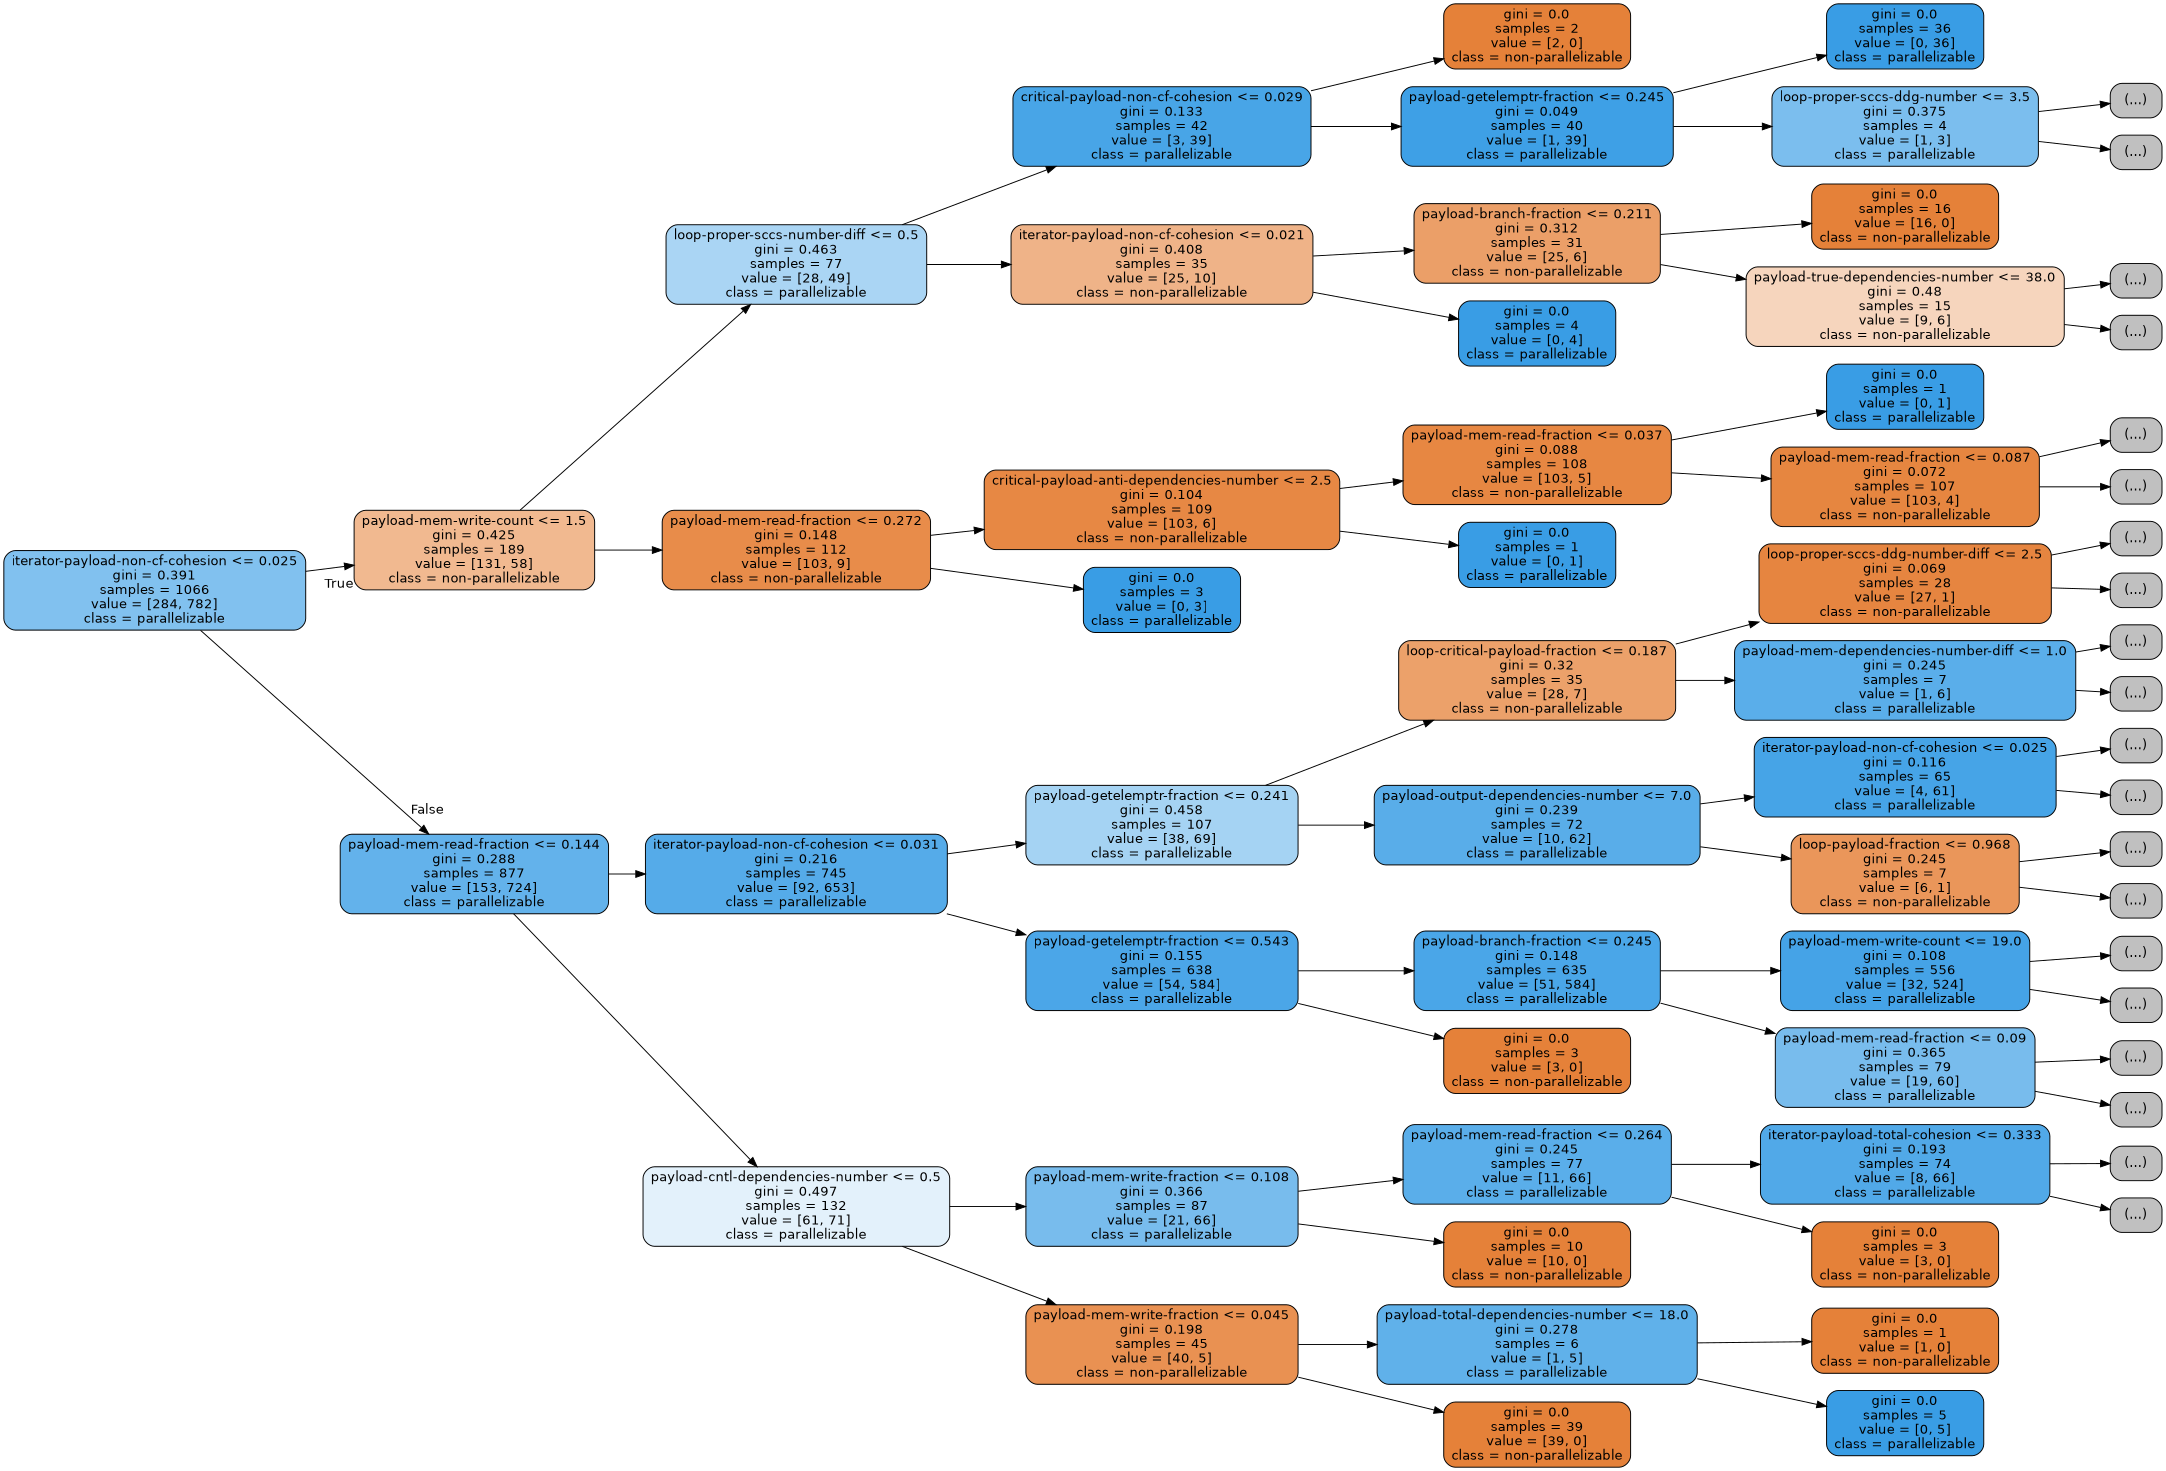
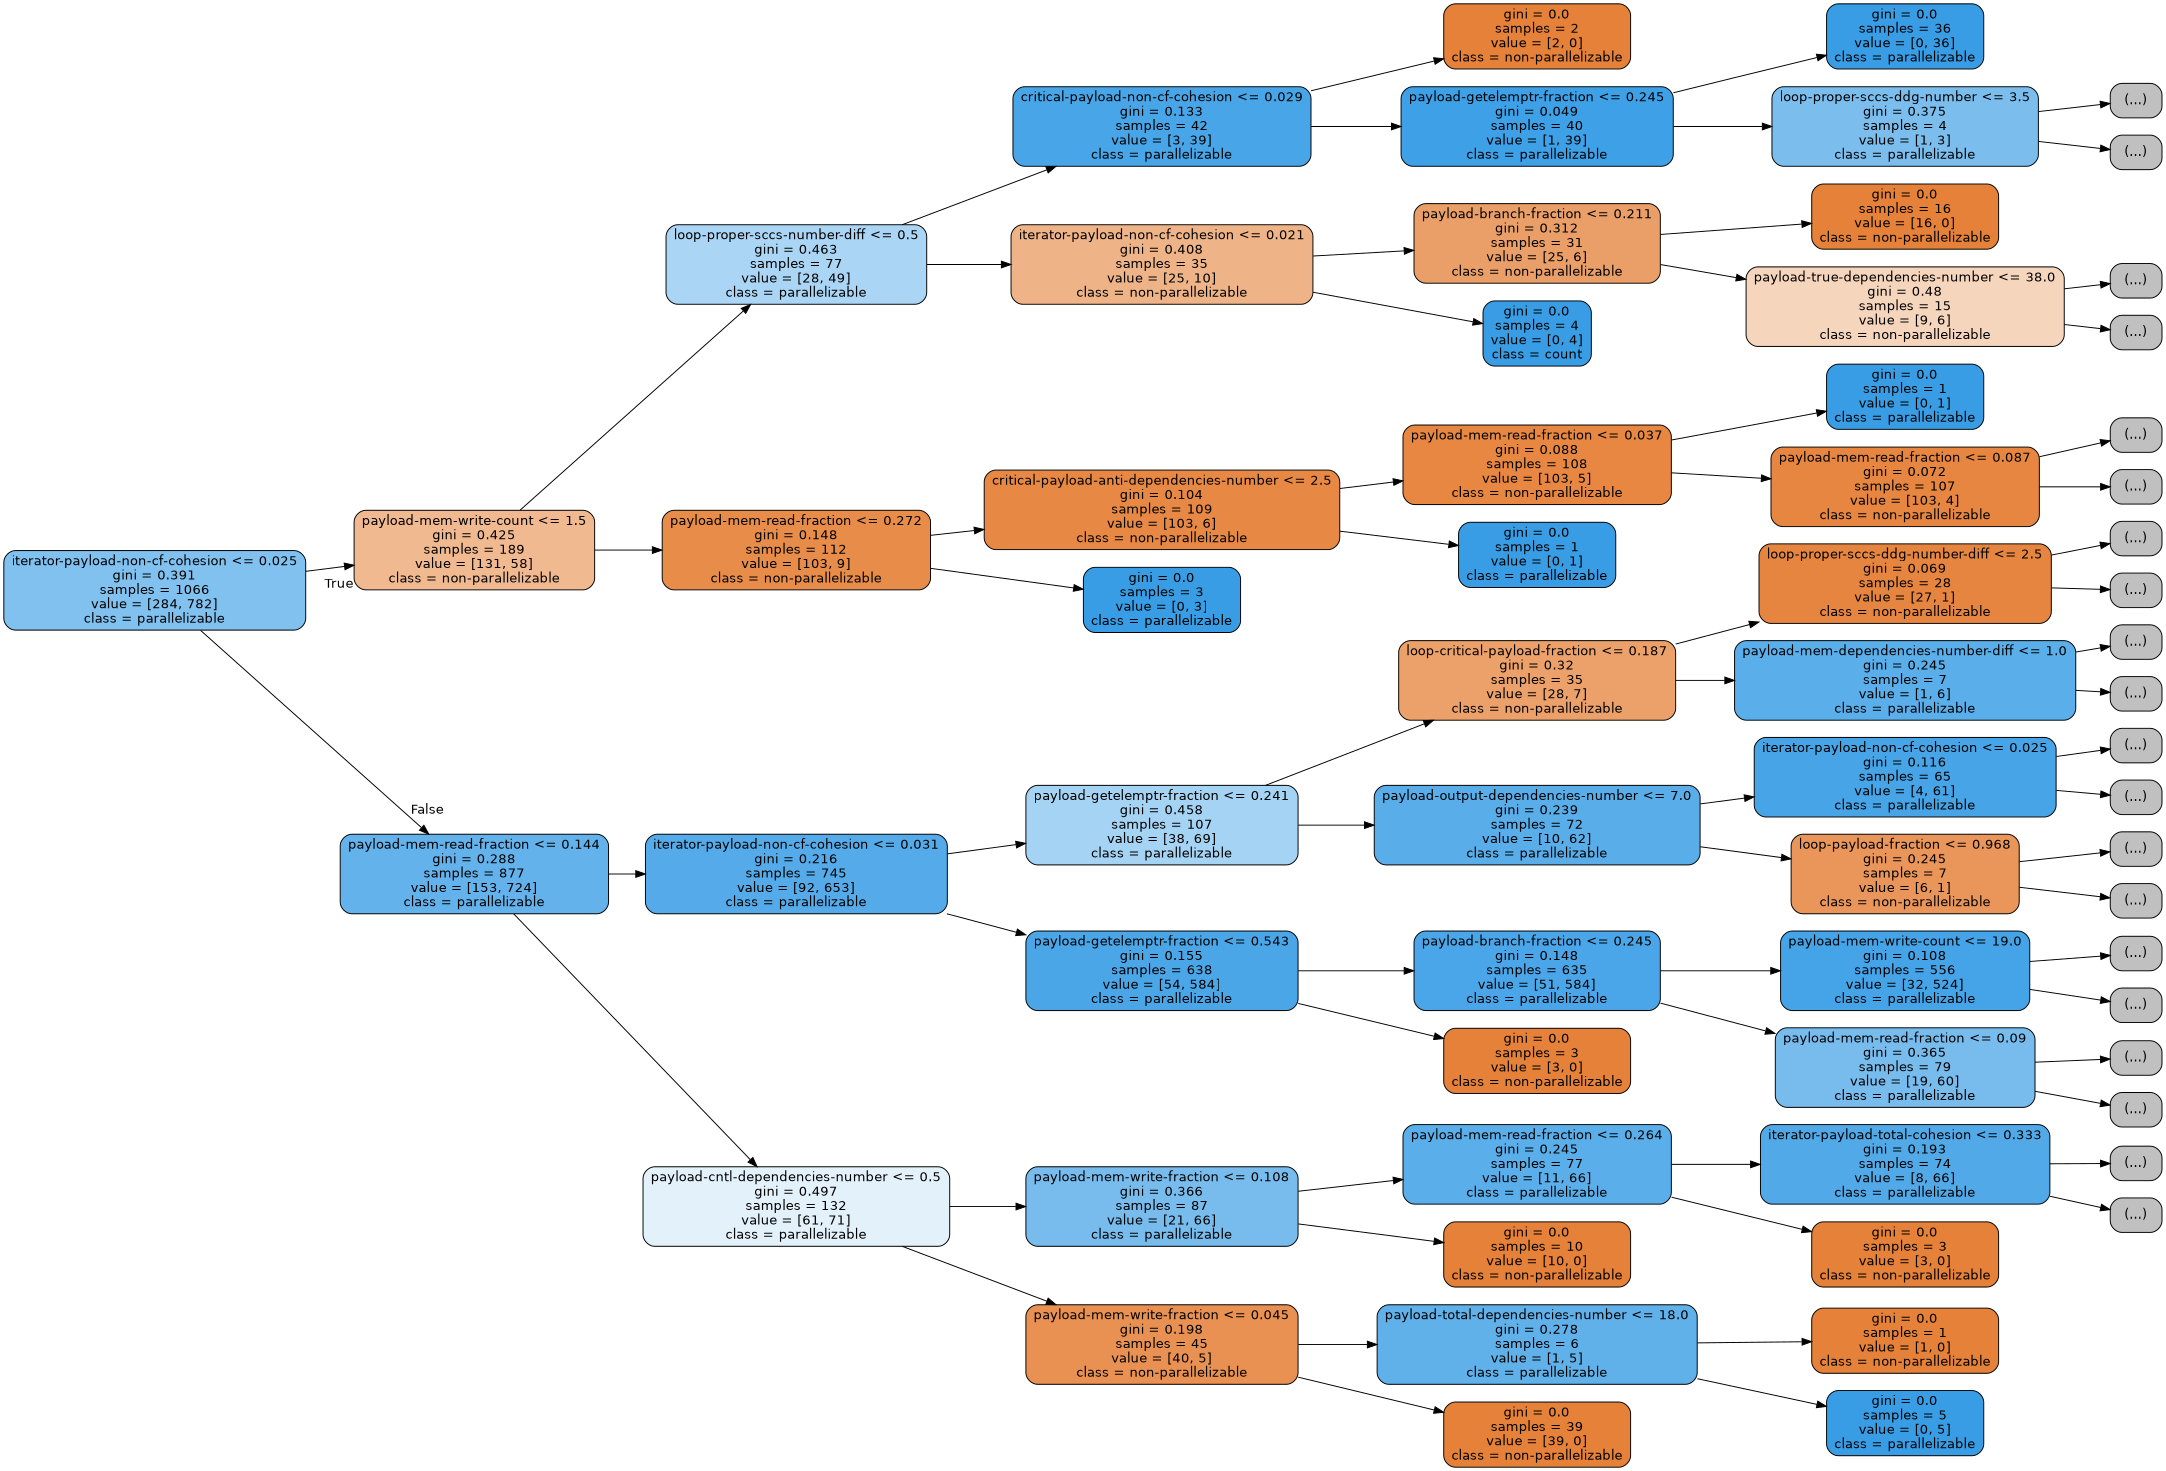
  digraph {
    rankdir=LR
    node [color=black fillcolor="#C0C0C0" fontname=helvetica shape=box style="filled, rounded"]
    edge [fontname=helvetica]
    n1 [fillcolor="#399de5a2" label="iterator-payload-non-cf-cohesion <= 0.025\ngini = 0.391\nsamples = 1066\nvalue = [284, 782]\nclass = parallelizable"]
    n2 [fillcolor="#e581398e" label="payload-mem-write-count <= 1.5\ngini = 0.425\nsamples = 189\nvalue = [131, 58]\nclass = non-parallelizable"]
    n3 [fillcolor="#399de5c9" label="payload-mem-read-fraction <= 0.144\ngini = 0.288\nsamples = 877\nvalue = [153, 724]\nclass = parallelizable"]
    n4 [fillcolor="#399de56d" label="loop-proper-sccs-number-diff <= 0.5\ngini = 0.463\nsamples = 77\nvalue = [28, 49]\nclass = parallelizable"]
    n5 [fillcolor="#e58139e9" label="payload-mem-read-fraction <= 0.272\ngini = 0.148\nsamples = 112\nvalue = [103, 9]\nclass = non-parallelizable"]
    n6 [fillcolor="#399de5eb" label="critical-payload-non-cf-cohesion <= 0.029\ngini = 0.133\nsamples = 42\nvalue = [3, 39]\nclass = parallelizable"]
    n7 [fillcolor="#e5813999" label="iterator-payload-non-cf-cohesion <= 0.021\ngini = 0.408\nsamples = 35\nvalue = [25, 10]\nclass = non-parallelizable"]
    n8 [fillcolor="#e58139ff" label="gini = 0.0\nsamples = 2\nvalue = [2, 0]\nclass = non-parallelizable"]
    n9 [fillcolor="#399de5f8" label="payload-getelemptr-fraction <= 0.245\ngini = 0.049\nsamples = 40\nvalue = [1, 39]\nclass = parallelizable"]
    n10 [fillcolor="#399de5ff" label="gini = 0.0\nsamples = 36\nvalue = [0, 36]\nclass = parallelizable"]
    n11 [fillcolor="#399de5aa" label="loop-proper-sccs-ddg-number <= 3.5\ngini = 0.375\nsamples = 4\nvalue = [1, 3]\nclass = parallelizable"]
    n12 [label="(...)"]
    n13 [label="(...)"]
    n14 [fillcolor="#e58139c2" label="payload-branch-fraction <= 0.211\ngini = 0.312\nsamples = 31\nvalue = [25, 6]\nclass = non-parallelizable"]
-   n15 [fillcolor="#399de5ff" label="gini = 0.0\nsamples = 4\nvalue = [0, 4]\nclass = parallelizable"]
+   n15 [fillcolor="#399de5ff" label="gini = 0.0\nsamples = 4\nvalue = [0, 4]\nclass = count"]
    n16 [fillcolor="#e58139ff" label="gini = 0.0\nsamples = 16\nvalue = [16, 0]\nclass = non-parallelizable"]
    n17 [fillcolor="#e5813955" label="payload-true-dependencies-number <= 38.0\ngini = 0.48\nsamples = 15\nvalue = [9, 6]\nclass = non-parallelizable"]
    n18 [label="(...)"]
    n19 [label="(...)"]
    n20 [fillcolor="#e58139f0" label="critical-payload-anti-dependencies-number <= 2.5\ngini = 0.104\nsamples = 109\nvalue = [103, 6]\nclass = non-parallelizable"]
    n21 [fillcolor="#399de5ff" label="gini = 0.0\nsamples = 3\nvalue = [0, 3]\nclass = parallelizable"]
    n22 [fillcolor="#e58139f3" label="payload-mem-read-fraction <= 0.037\ngini = 0.088\nsamples = 108\nvalue = [103, 5]\nclass = non-parallelizable"]
    n23 [fillcolor="#399de5ff" label="gini = 0.0\nsamples = 1\nvalue = [0, 1]\nclass = parallelizable"]
    n24 [fillcolor="#399de5ff" label="gini = 0.0\nsamples = 1\nvalue = [0, 1]\nclass = parallelizable"]
    n25 [fillcolor="#e58139f5" label="payload-mem-read-fraction <= 0.087\ngini = 0.072\nsamples = 107\nvalue = [103, 4]\nclass = non-parallelizable"]
    n26 [label="(...)"]
    n27 [label="(...)"]
    n28 [fillcolor="#399de5db" label="iterator-payload-non-cf-cohesion <= 0.031\ngini = 0.216\nsamples = 745\nvalue = [92, 653]\nclass = parallelizable"]
    n29 [fillcolor="#399de524" label="payload-cntl-dependencies-number <= 0.5\ngini = 0.497\nsamples = 132\nvalue = [61, 71]\nclass = parallelizable"]
    n30 [fillcolor="#399de573" label="payload-getelemptr-fraction <= 0.241\ngini = 0.458\nsamples = 107\nvalue = [38, 69]\nclass = parallelizable"]
    n31 [fillcolor="#399de5e7" label="payload-getelemptr-fraction <= 0.543\ngini = 0.155\nsamples = 638\nvalue = [54, 584]\nclass = parallelizable"]
    n32 [fillcolor="#e58139bf" label="loop-critical-payload-fraction <= 0.187\ngini = 0.32\nsamples = 35\nvalue = [28, 7]\nclass = non-parallelizable"]
    n33 [fillcolor="#399de5d6" label="payload-output-dependencies-number <= 7.0\ngini = 0.239\nsamples = 72\nvalue = [10, 62]\nclass = parallelizable"]
    n34 [fillcolor="#e58139f6" label="loop-proper-sccs-ddg-number-diff <= 2.5\ngini = 0.069\nsamples = 28\nvalue = [27, 1]\nclass = non-parallelizable"]
    n35 [fillcolor="#399de5d4" label="payload-mem-dependencies-number-diff <= 1.0\ngini = 0.245\nsamples = 7\nvalue = [1, 6]\nclass = parallelizable"]
    n36 [label="(...)"]
    n37 [label="(...)"]
    n38 [label="(...)"]
    n39 [label="(...)"]
    n40 [fillcolor="#399de5ee" label="iterator-payload-non-cf-cohesion <= 0.025\ngini = 0.116\nsamples = 65\nvalue = [4, 61]\nclass = parallelizable"]
    n41 [fillcolor="#e58139d4" label="loop-payload-fraction <= 0.968\ngini = 0.245\nsamples = 7\nvalue = [6, 1]\nclass = non-parallelizable"]
    n42 [label="(...)"]
    n43 [label="(...)"]
    n44 [label="(...)"]
    n45 [label="(...)"]
    n46 [fillcolor="#399de5e9" label="payload-branch-fraction <= 0.245\ngini = 0.148\nsamples = 635\nvalue = [51, 584]\nclass = parallelizable"]
    n47 [fillcolor="#e58139ff" label="gini = 0.0\nsamples = 3\nvalue = [3, 0]\nclass = non-parallelizable"]
    n48 [fillcolor="#399de5ef" label="payload-mem-write-count <= 19.0\ngini = 0.108\nsamples = 556\nvalue = [32, 524]\nclass = parallelizable"]
    n49 [fillcolor="#399de5ae" label="payload-mem-read-fraction <= 0.09\ngini = 0.365\nsamples = 79\nvalue = [19, 60]\nclass = parallelizable"]
    n50 [label="(...)"]
    n51 [label="(...)"]
    n52 [label="(...)"]
    n53 [label="(...)"]
    n54 [fillcolor="#399de5ae" label="payload-mem-write-fraction <= 0.108\ngini = 0.366\nsamples = 87\nvalue = [21, 66]\nclass = parallelizable"]
    n55 [fillcolor="#e58139df" label="payload-mem-write-fraction <= 0.045\ngini = 0.198\nsamples = 45\nvalue = [40, 5]\nclass = non-parallelizable"]
    n56 [fillcolor="#399de5d4" label="payload-mem-read-fraction <= 0.264\ngini = 0.245\nsamples = 77\nvalue = [11, 66]\nclass = parallelizable"]
    n57 [fillcolor="#e58139ff" label="gini = 0.0\nsamples = 10\nvalue = [10, 0]\nclass = non-parallelizable"]
    n58 [fillcolor="#399de5e0" label="iterator-payload-total-cohesion <= 0.333\ngini = 0.193\nsamples = 74\nvalue = [8, 66]\nclass = parallelizable"]
    n59 [fillcolor="#e58139ff" label="gini = 0.0\nsamples = 3\nvalue = [3, 0]\nclass = non-parallelizable"]
    n60 [label="(...)"]
    n61 [label="(...)"]
    n62 [fillcolor="#399de5cc" label="payload-total-dependencies-number <= 18.0\ngini = 0.278\nsamples = 6\nvalue = [1, 5]\nclass = parallelizable"]
    n63 [fillcolor="#e58139ff" label="gini = 0.0\nsamples = 39\nvalue = [39, 0]\nclass = non-parallelizable"]
    n64 [fillcolor="#e58139ff" label="gini = 0.0\nsamples = 1\nvalue = [1, 0]\nclass = non-parallelizable"]
    n65 [fillcolor="#399de5ff" label="gini = 0.0\nsamples = 5\nvalue = [0, 5]\nclass = parallelizable"]
    n1 -> n2 [headlabel=True labelangle=45 labeldistance=2.5]
    n1 -> n3 [headlabel=False labelangle=-45 labeldistance=2.5]
    n2 -> n4
    n2 -> n5
    n3 -> n28
    n3 -> n29
    n4 -> n6
    n4 -> n7
    n5 -> n20
    n5 -> n21
    n6 -> n8
    n6 -> n9
    n7 -> n14
    n7 -> n15
    n9 -> n10
    n9 -> n11
    n11 -> n12
    n11 -> n13
    n14 -> n16
    n14 -> n17
    n17 -> n18
    n17 -> n19
    n20 -> n22
    n20 -> n23
    n22 -> n24
    n22 -> n25
    n25 -> n26
    n25 -> n27
    n28 -> n30
    n28 -> n31
    n29 -> n54
    n29 -> n55
    n30 -> n32
    n30 -> n33
    n31 -> n46
    n31 -> n47
    n32 -> n34
    n32 -> n35
    n33 -> n40
    n33 -> n41
    n34 -> n36
    n34 -> n37
    n35 -> n38
    n35 -> n39
    n40 -> n42
    n40 -> n43
    n41 -> n44
    n41 -> n45
    n46 -> n48
    n46 -> n49
    n48 -> n50
    n48 -> n51
    n49 -> n52
    n49 -> n53
    n54 -> n56
    n54 -> n57
    n55 -> n62
    n55 -> n63
    n56 -> n58
    n56 -> n59
    n58 -> n60
    n58 -> n61
    n62 -> n64
    n62 -> n65
  }
